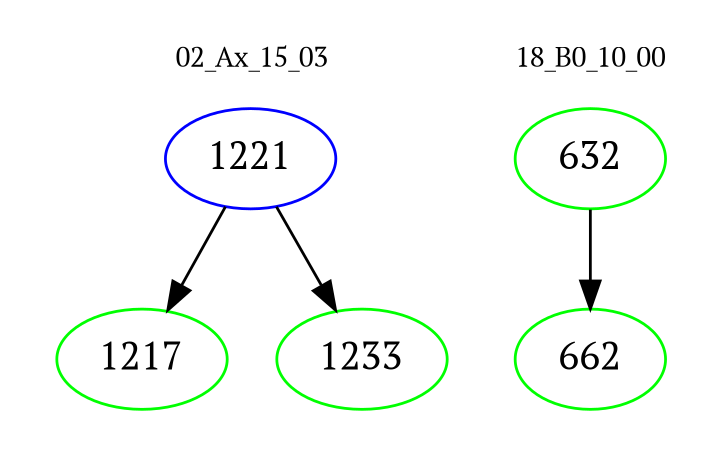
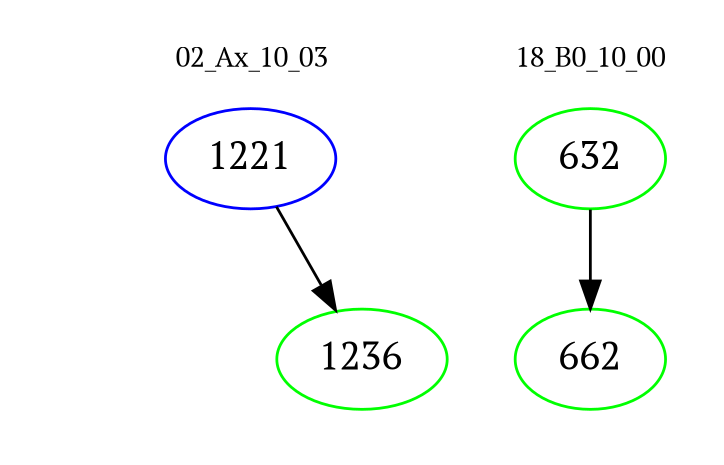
  digraph {
    fontname="PT Serif"
    node [color=green fontname="PT Serif"]
    edge [color=black fontname="PT Serif"]
    n1 [color=blue label=1221]
-   n2 [label=1217]
-   n3 [label=1233]
+   n3 [label=1236]
    n4 [label=632]
    n5 [label=662]
    subgraph cluster_1 {
      color=white
      fontsize=10
-     label="02_Ax_15_03"
+     label="02_Ax_10_03"
      n1
-     n2
      n3
    }
    subgraph cluster_2 {
      color=white
      fontsize=10
      label="18_B0_10_00"
      n4
      n5
    }
-   n1 -> n2
    n1 -> n3
    n4 -> n5
  }
